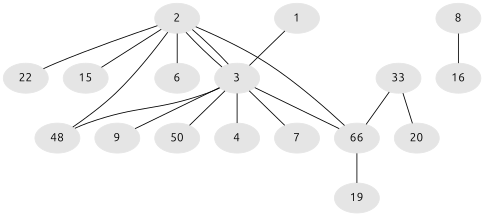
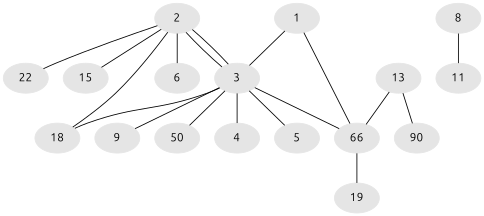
  graph {
    fontname=Ubuntu
    node [color=gray90 fontname=Ubuntu style=filled]
    edge [fontname=Ubuntu]
    1
    3
    2
    6
    n5 [label=22]
    15
    n7 [label=66]
-   18 [label=48]
+   18
    4
-   7
+   7 [label=5]
    9
    n12 [label=50]
    19
    8
-   11 [label=16]
-   13 [label=33]
-   20
+   11
+   13
+   20 [label=90]
    1 -- 3
    3 -- n7
    3 -- 18
    3 -- 4
    3 -- 7
    3 -- 9
    3 -- n12
    2 -- 3
    2 -- 3
    2 -- 6
    2 -- n5
    2 -- 15
-   2 -- n7
+   1 -- n7
    2 -- 18
    n7 -- 19
    8 -- 11
    13 -- n7
    13 -- 20
  }
